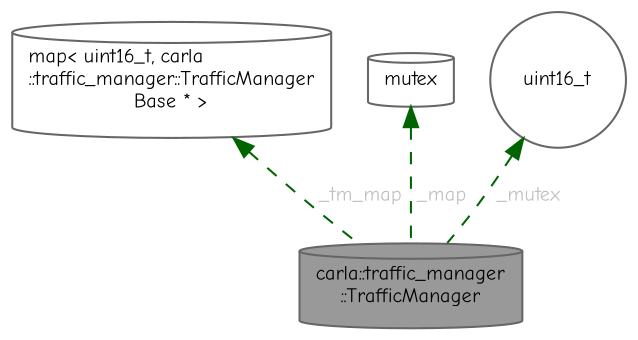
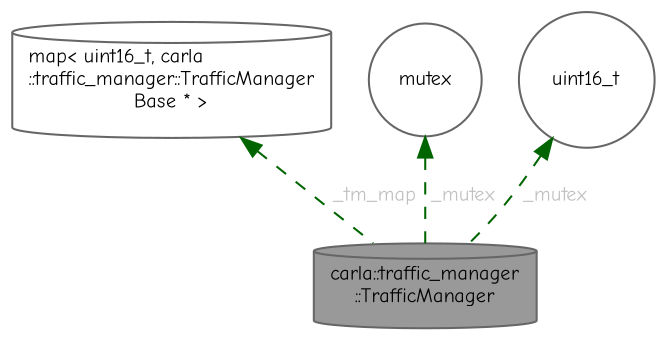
  digraph {
    fontname="Comic Neue"
    node [color=gray40 fillcolor=white fontname="Comic Neue" fontsize=10 shape=cylinder style=filled]
    edge [color=darkgreen dir=back fontcolor=grey fontname="Comic Neue" fontsize=10 labelfontname=Helvetica labelfontsize=10 style=dashed]
    n1 [fillcolor=grey60 fontcolor=black height=0.2 label="carla::traffic_manager\l::TrafficManager" width=0.4]
    n2 [height=0.2 label="map\< uint16_t, carla\l::traffic_manager::TrafficManager\lBase * \>" width=0.4]
-   n3 [height=0.2 label=mutex width=0.4]
+   n3 [height=0.2 label=mutex shape=circle width=0.4]
    n4 [height=0.2 label=uint16_t shape=circle width=0.4]
    n2 -> n1 [label=" _tm_map"]
-   n3 -> n1 [label=" _map"]
+   n3 -> n1 [label=" _mutex"]
    n4 -> n1 [label=" _mutex"]
  }
